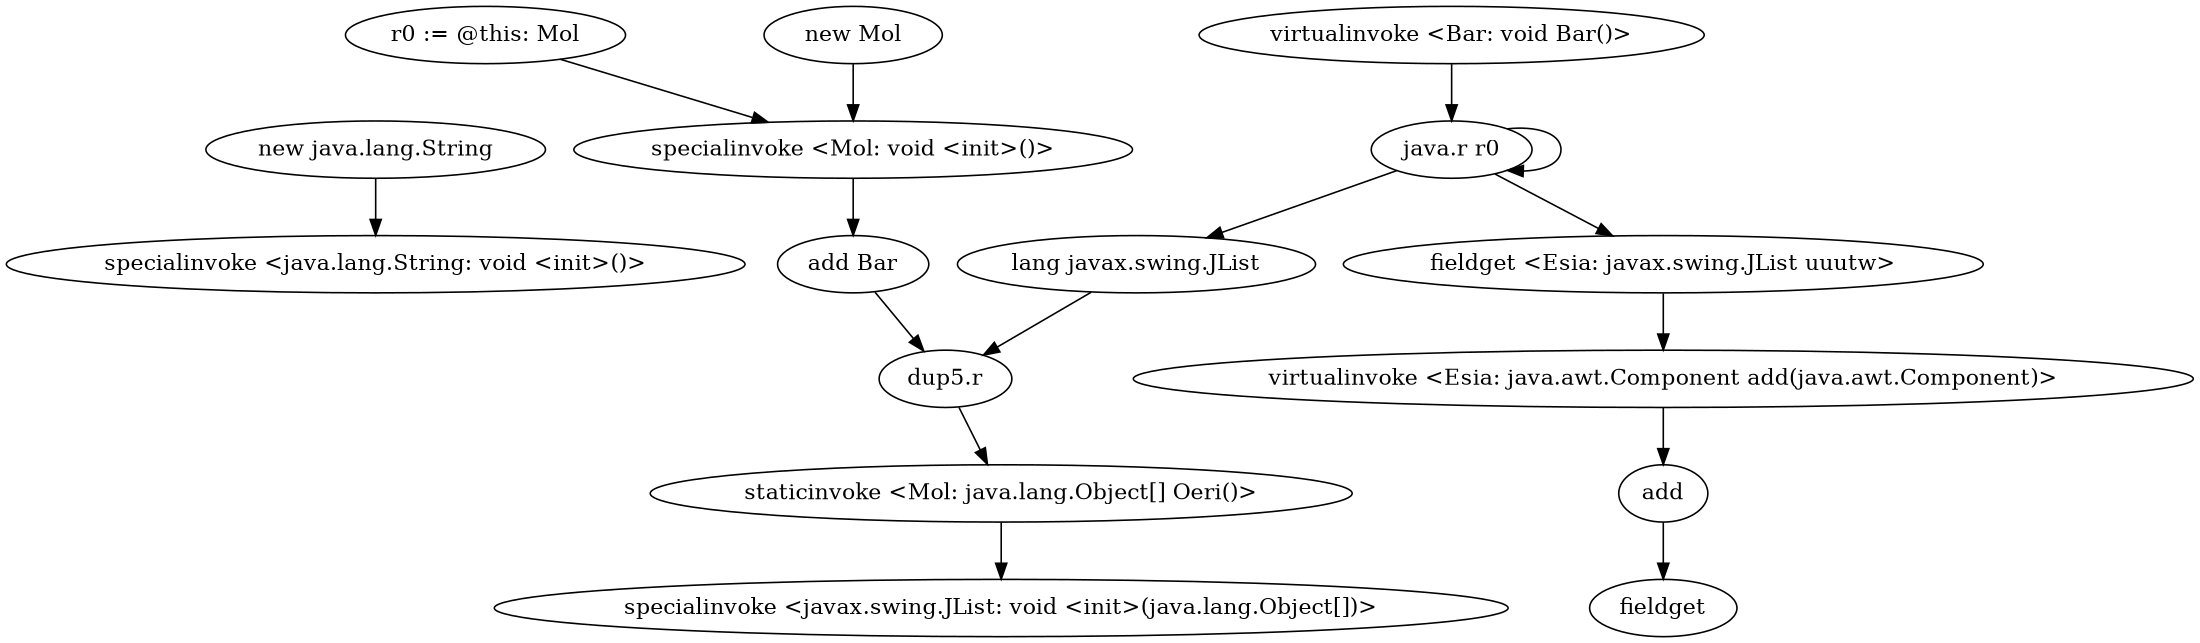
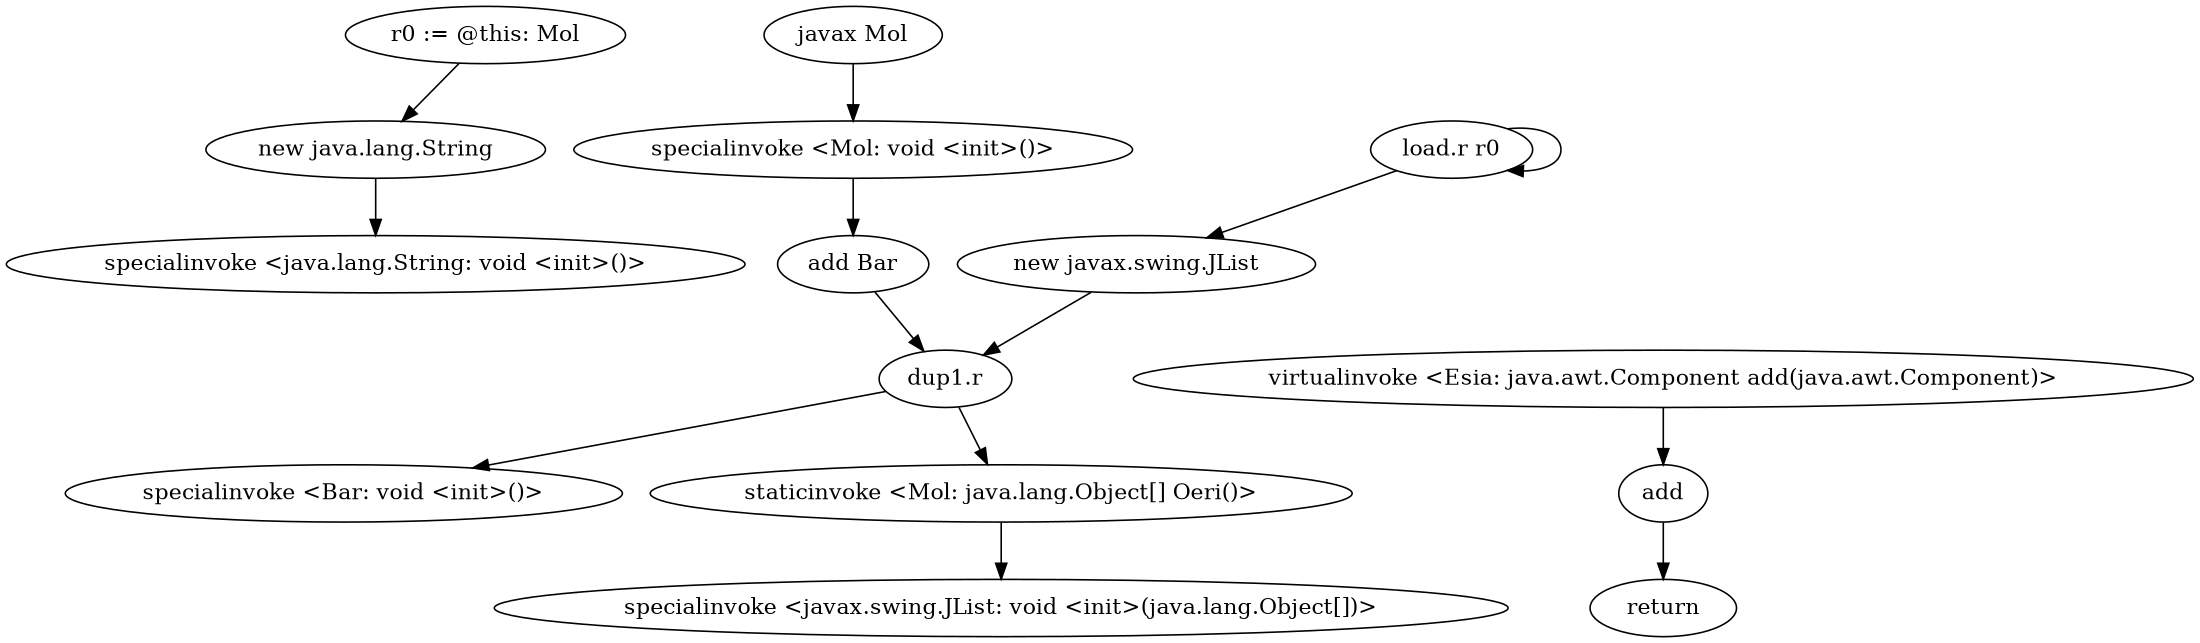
  digraph {
    n1 [label="r0 := @this: Mol"]
    "new java.lang.String"
    "specialinvoke <java.lang.String: void <init>()>"
-   "new Mol"
+   "new Mol" [label="javax Mol"]
    "specialinvoke <Mol: void <init>()>"
    n6 [label="add Bar"]
-   "dup1.r" [label="dup5.r"]
+   "dup1.r"
+   "specialinvoke <Bar: void <init>()>"
    "staticinvoke <Mol: java.lang.Object[] Oeri()>"
    "specialinvoke <javax.swing.JList: void <init>(java.lang.Object[])>"
-   "virtualinvoke <Bar: void Bar()>"
-   "load.r r0" [label="java.r r0"]
-   "new javax.swing.JList" [label="lang javax.swing.JList"]
-   "fieldget <Esia: javax.swing.JList uuutw>"
+   "load.r r0"
+   "new javax.swing.JList"
    "virtualinvoke <Esia: java.awt.Component add(java.awt.Component)>"
    n16 [label=add]
-   return [label=fieldget]
-   n1 -> "specialinvoke <Mol: void <init>()>"
+   return
+   n1 -> "new java.lang.String"
    "new java.lang.String" -> "specialinvoke <java.lang.String: void <init>()>"
    "new Mol" -> "specialinvoke <Mol: void <init>()>"
    "specialinvoke <Mol: void <init>()>" -> n6
    n6 -> "dup1.r"
+   "dup1.r" -> "specialinvoke <Bar: void <init>()>"
    "dup1.r" -> "staticinvoke <Mol: java.lang.Object[] Oeri()>"
    "staticinvoke <Mol: java.lang.Object[] Oeri()>" -> "specialinvoke <javax.swing.JList: void <init>(java.lang.Object[])>"
-   "virtualinvoke <Bar: void Bar()>" -> "load.r r0"
    "load.r r0" -> "load.r r0"
    "load.r r0" -> "new javax.swing.JList"
-   "load.r r0" -> "fieldget <Esia: javax.swing.JList uuutw>"
    "new javax.swing.JList" -> "dup1.r"
-   "fieldget <Esia: javax.swing.JList uuutw>" -> "virtualinvoke <Esia: java.awt.Component add(java.awt.Component)>"
    "virtualinvoke <Esia: java.awt.Component add(java.awt.Component)>" -> n16
    n16 -> return
  }
